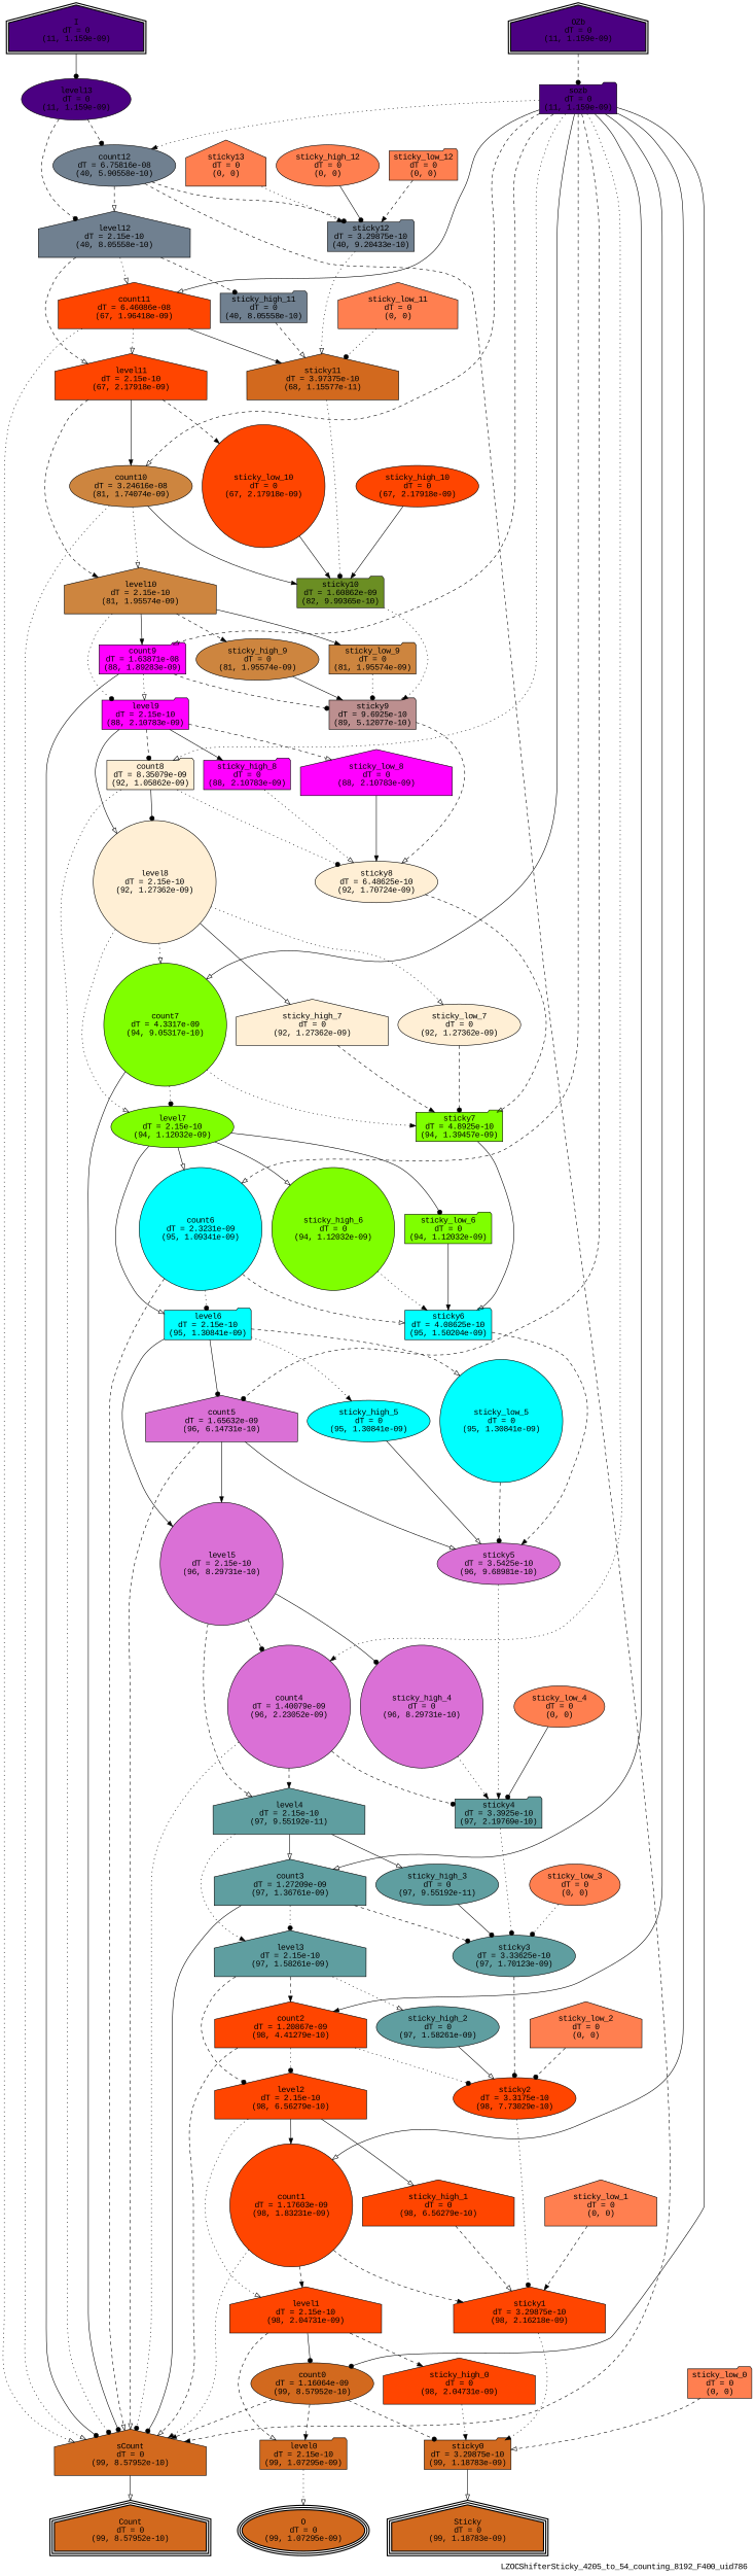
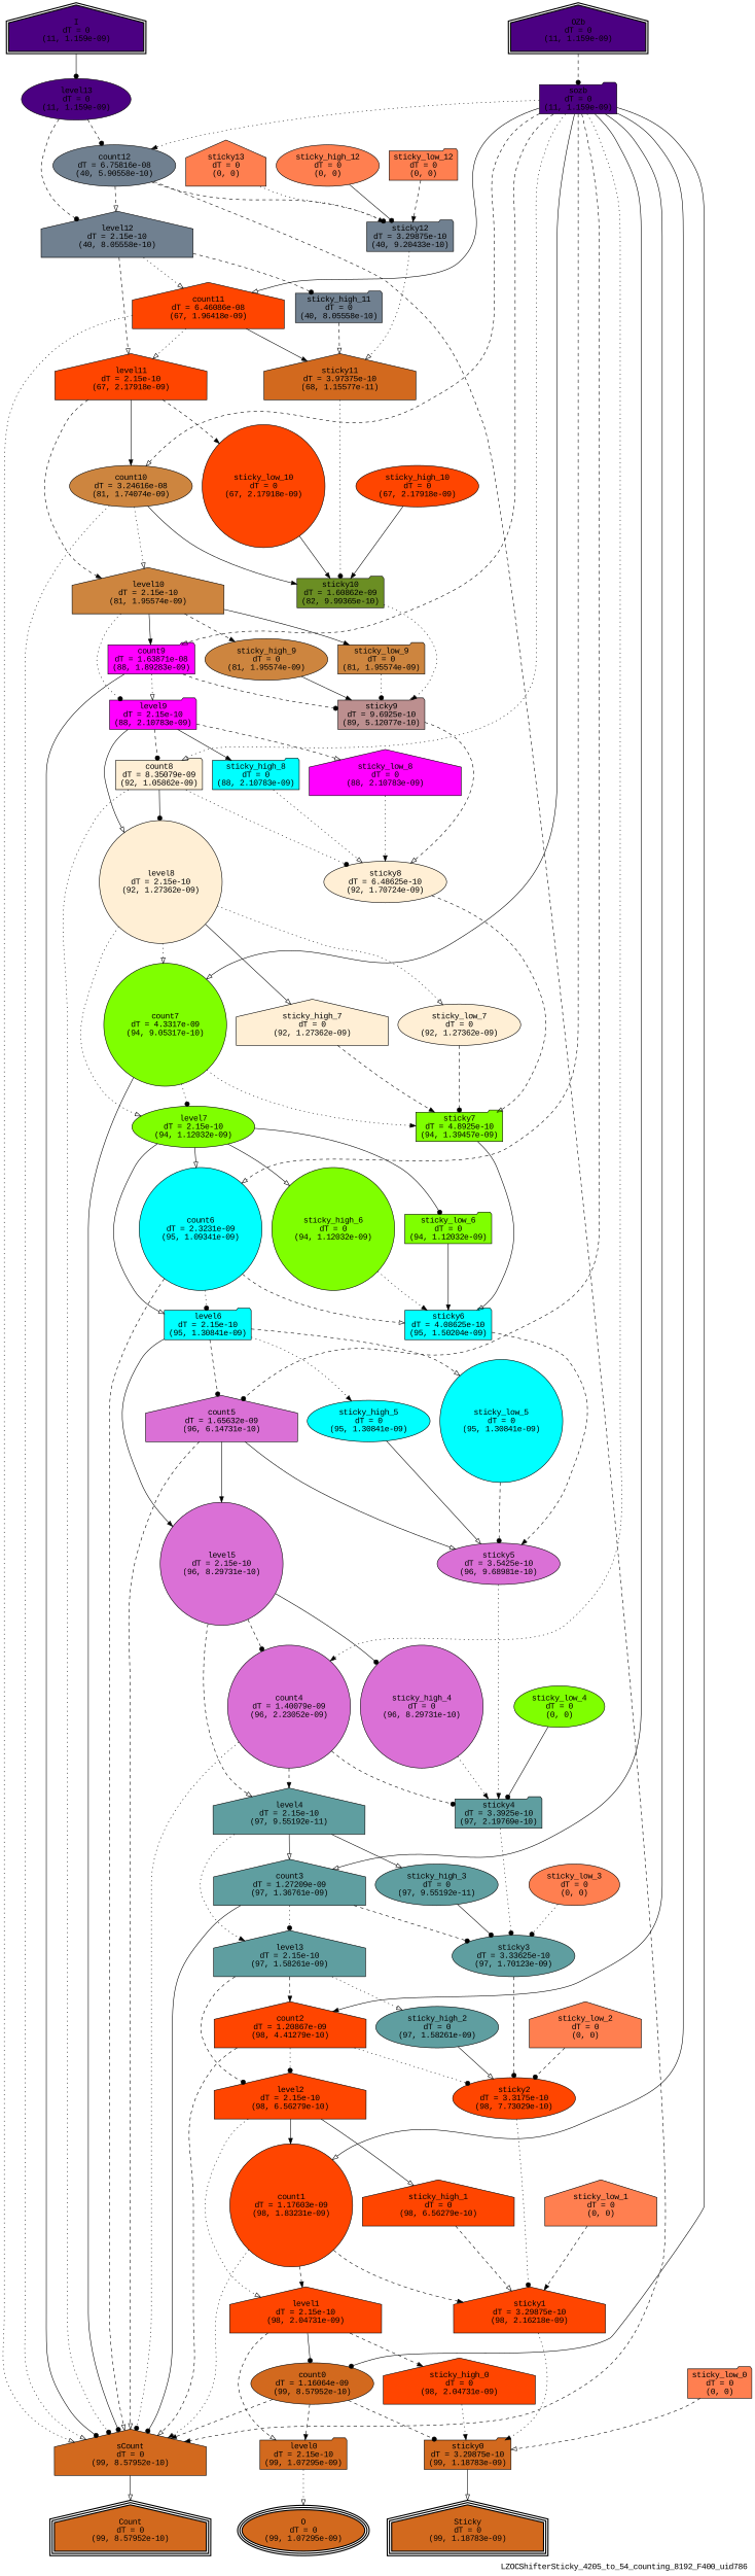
  digraph {
    fontname="Liberation Mono"
    label=LZOCShifterSticky_4205_to_54_counting_8192_F400_uid786
    labeljust=right
    labelloc=bottom
    nodesep=0.25
    ranksep=0.5
    node [color=black fillcolor=orangered fontname="Liberation Mono" peripheries=1 shape=house style=filled]
    edge [arrowhead=onormal arrowsize=1.0 arrowtail=normal color=black dir=forward fontname="Liberation Mono" style=dashed]
    n1 [fillcolor=indigo label="I\ndT = 0\n(11, 1.159e-09)" peripheries=2 style="bold, filled"]
    n2 [fillcolor=indigo label="OZb\ndT = 0\n(11, 1.159e-09)" peripheries=2 style="bold, filled"]
    n3 [fillcolor=chocolate label="Count\ndT = 0\n(99, 8.57952e-10)" peripheries=3 style="bold, filled"]
    n4 [fillcolor=chocolate label="O\ndT = 0\n(99, 1.07295e-09)" peripheries=3 shape=ellipse style="bold, filled"]
    n5 [fillcolor=chocolate label="Sticky\ndT = 0\n(99, 1.18783e-09)" peripheries=3 style="bold, filled"]
    n6 [fillcolor=indigo label="level13\ndT = 0\n(11, 1.159e-09)" shape=ellipse]
    n7 [fillcolor=indigo label="sozb\ndT = 0\n(11, 1.159e-09)" shape=folder]
    n8 [fillcolor=slategray label="count12\ndT = 6.75816e-08\n(40, 5.90558e-10)" shape=ellipse]
    n9 [fillcolor=slategray label="level12\ndT = 2.15e-10\n(40, 8.05558e-10)"]
    n10 [label="count11\ndT = 6.46086e-08\n(67, 1.96418e-09)"]
    n11 [fillcolor=peru label="count10\ndT = 3.24616e-08\n(81, 1.74074e-09)" shape=ellipse]
    n12 [fillcolor=magenta label="count9\ndT = 1.63871e-08\n(88, 1.89283e-09)" shape=folder]
    n13 [fillcolor=papayawhip label="count8\ndT = 8.35079e-09\n(92, 1.05862e-09)" shape=folder]
    n14 [fillcolor=chartreuse label="count7\ndT = 4.3317e-09\n(94, 9.05317e-10)" shape=circle]
    n15 [fillcolor=cyan label="count6\ndT = 2.3231e-09\n(95, 1.09341e-09)" shape=circle]
    n16 [fillcolor=orchid label="count5\ndT = 1.65632e-09\n(96, 6.14731e-10)"]
    n17 [fillcolor=orchid label="count4\ndT = 1.40079e-09\n(96, 2.23052e-09)" shape=circle]
    n18 [fillcolor=cadetblue label="count3\ndT = 1.27209e-09\n(97, 1.36761e-09)"]
    n19 [label="count2\ndT = 1.20867e-09\n(98, 4.41279e-10)"]
    n20 [label="count1\ndT = 1.17603e-09\n(98, 1.83231e-09)" shape=circle]
    n21 [fillcolor=chocolate label="count0\ndT = 1.16064e-09\n(99, 8.57952e-10)" shape=ellipse]
    n22 [fillcolor=slategray label="sticky12\ndT = 3.29875e-10\n(40, 9.20433e-10)" shape=folder]
    n23 [fillcolor=chocolate label="sCount\ndT = 0\n(99, 8.57952e-10)"]
    n24 [label="level11\ndT = 2.15e-10\n(67, 2.17918e-09)"]
    n25 [fillcolor=slategray label="sticky_high_11\ndT = 0\n(40, 8.05558e-10)" shape=folder]
    n26 [fillcolor=chocolate label="sticky11\ndT = 3.97375e-10\n(68, 1.15577e-11)"]
    n27 [fillcolor=peru label="level10\ndT = 2.15e-10\n(81, 1.95574e-09)"]
    n28 [fillcolor=olivedrab label="sticky10\ndT = 1.60862e-09\n(82, 9.99365e-10)" shape=folder]
    n29 [fillcolor=magenta label="level9\ndT = 2.15e-10\n(88, 2.10783e-09)" shape=folder]
    n30 [fillcolor=rosybrown label="sticky9\ndT = 9.6925e-10\n(89, 5.12077e-10)" shape=folder]
    n31 [fillcolor=papayawhip label="level8\ndT = 2.15e-10\n(92, 1.27362e-09)" shape=circle]
    n32 [fillcolor=papayawhip label="sticky8\ndT = 6.48625e-10\n(92, 1.70724e-09)" shape=ellipse]
    n33 [fillcolor=chartreuse label="level7\ndT = 2.15e-10\n(94, 1.12032e-09)" shape=ellipse]
    n34 [fillcolor=chartreuse label="sticky7\ndT = 4.8925e-10\n(94, 1.39457e-09)" shape=folder]
    n35 [fillcolor=cyan label="level6\ndT = 2.15e-10\n(95, 1.30841e-09)" shape=folder]
    n36 [fillcolor=cyan label="sticky6\ndT = 4.08625e-10\n(95, 1.50204e-09)" shape=folder]
    n37 [fillcolor=orchid label="level5\ndT = 2.15e-10\n(96, 8.29731e-10)" shape=circle]
    n38 [fillcolor=orchid label="sticky5\ndT = 3.5425e-10\n(96, 9.68981e-10)" shape=ellipse]
    n39 [fillcolor=cadetblue label="level4\ndT = 2.15e-10\n(97, 9.55192e-11)"]
    n40 [fillcolor=cadetblue label="sticky4\ndT = 3.3925e-10\n(97, 2.19769e-10)" shape=folder]
    n41 [fillcolor=cadetblue label="level3\ndT = 2.15e-10\n(97, 1.58261e-09)"]
    n42 [fillcolor=cadetblue label="sticky3\ndT = 3.33625e-10\n(97, 1.70123e-09)" shape=ellipse]
    n43 [label="level2\ndT = 2.15e-10\n(98, 6.56279e-10)"]
    n44 [label="sticky2\ndT = 3.3175e-10\n(98, 7.73029e-10)" shape=ellipse]
    n45 [label="level1\ndT = 2.15e-10\n(98, 2.04731e-09)"]
    n46 [label="sticky1\ndT = 3.29875e-10\n(98, 2.16218e-09)"]
    n47 [fillcolor=chocolate label="level0\ndT = 2.15e-10\n(99, 1.07295e-09)" shape=folder]
    n48 [fillcolor=chocolate label="sticky0\ndT = 3.29875e-10\n(99, 1.18783e-09)" shape=folder]
    n49 [fillcolor=coral label="sticky13\ndT = 0\n(0, 0)"]
    n50 [label="sticky_low_10\ndT = 0\n(67, 2.17918e-09)" shape=circle]
    n51 [fillcolor=coral label="sticky_high_12\ndT = 0\n(0, 0)" shape=ellipse]
    n52 [fillcolor=coral label="sticky_low_12\ndT = 0\n(0, 0)" shape=folder]
    n53 [fillcolor=peru label="sticky_high_9\ndT = 0\n(81, 1.95574e-09)" shape=ellipse]
    n54 [fillcolor=peru label="sticky_low_9\ndT = 0\n(81, 1.95574e-09)" shape=folder]
    n55 [label="sticky_high_10\ndT = 0\n(67, 2.17918e-09)" shape=ellipse]
-   n56 [fillcolor=coral label="sticky_low_11\ndT = 0\n(0, 0)"]
-   n57 [fillcolor=magenta label="sticky_high_8\ndT = 0\n(88, 2.10783e-09)" shape=folder]
+   n57 [fillcolor=cyan label="sticky_high_8\ndT = 0\n(88, 2.10783e-09)" shape=folder]
    n58 [fillcolor=magenta label="sticky_low_8\ndT = 0\n(88, 2.10783e-09)"]
    n59 [fillcolor=papayawhip label="sticky_high_7\ndT = 0\n(92, 1.27362e-09)"]
    n60 [fillcolor=papayawhip label="sticky_low_7\ndT = 0\n(92, 1.27362e-09)" shape=ellipse]
    n61 [fillcolor=chartreuse label="sticky_high_6\ndT = 0\n(94, 1.12032e-09)" shape=circle]
    n62 [fillcolor=chartreuse label="sticky_low_6\ndT = 0\n(94, 1.12032e-09)" shape=folder]
    n63 [fillcolor=cyan label="sticky_high_5\ndT = 0\n(95, 1.30841e-09)" shape=ellipse]
    n64 [fillcolor=cyan label="sticky_low_5\ndT = 0\n(95, 1.30841e-09)" shape=circle]
    n65 [fillcolor=orchid label="sticky_high_4\ndT = 0\n(96, 8.29731e-10)" shape=circle]
    n66 [fillcolor=cadetblue label="sticky_high_3\ndT = 0\n(97, 9.55192e-11)" shape=ellipse]
    n67 [fillcolor=cadetblue label="sticky_high_2\ndT = 0\n(97, 1.58261e-09)" shape=ellipse]
-   n68 [fillcolor=coral label="sticky_low_4\ndT = 0\n(0, 0)" shape=ellipse]
+   n68 [fillcolor=chartreuse label="sticky_low_4\ndT = 0\n(0, 0)" shape=ellipse]
    n69 [label="sticky_high_1\ndT = 0\n(98, 6.56279e-10)"]
    n70 [fillcolor=coral label="sticky_low_3\ndT = 0\n(0, 0)" shape=ellipse]
    n71 [label="sticky_high_0\ndT = 0\n(98, 2.04731e-09)"]
    n72 [fillcolor=coral label="sticky_low_2\ndT = 0\n(0, 0)"]
    n73 [fillcolor=coral label="sticky_low_1\ndT = 0\n(0, 0)"]
    n74 [fillcolor=coral label="sticky_low_0\ndT = 0\n(0, 0)" shape=folder]
    subgraph sub_1 {
      rank=same
      n1
      n2
    }
    subgraph sub_2 {
      rank=same
      n3
      n4
      n5
    }
    n1 -> n6 [arrowhead=dot style=solid]
    n2 -> n7 [arrowhead=dot]
    n6 -> n8 [arrowhead=dot]
    n6 -> n9 [arrowhead=dot]
    n7 -> n8 [arrowhead=normal style=dotted]
    n7 -> n10 [style=solid]
    n7 -> n11
    n7 -> n12
    n7 -> n13 [style=dotted]
    n7 -> n14 [style=solid]
    n7 -> n15
    n7 -> n16 [arrowhead=dot]
    n7 -> n17 [arrowhead=normal style=dotted]
    n7 -> n18 [style=solid]
    n7 -> n19 [arrowhead=normal style=solid]
    n7 -> n20 [style=solid]
    n7 -> n21 [arrowhead=dot style=solid]
    n8 -> n9
    n8 -> n22 [arrowhead=dot]
    n8 -> n23 [arrowhead=normal]
    n9 -> n10 [style=dotted]
    n9 -> n24
    n9 -> n25 [arrowhead=dot]
    n10 -> n23 [style=dotted]
    n10 -> n24 [style=dotted]
    n10 -> n26 [arrowhead=normal style=solid]
    n11 -> n23 [style=dotted]
    n11 -> n27 [style=dotted]
    n11 -> n28 [arrowhead=normal style=solid]
    n12 -> n23 [arrowhead=dot style=solid]
    n12 -> n29 [style=dotted]
    n12 -> n30 [arrowhead=dot]
    n13 -> n23 [arrowhead=dot style=dotted]
    n13 -> n31 [arrowhead=dot style=solid]
    n13 -> n32 [arrowhead=dot style=dotted]
    n14 -> n23 [arrowhead=dot style=solid]
    n14 -> n33 [arrowhead=dot style=dotted]
    n14 -> n34 [arrowhead=normal style=dotted]
    n15 -> n23
    n15 -> n35 [arrowhead=dot style=dotted]
    n15 -> n36
    n16 -> n23
    n16 -> n37 [arrowhead=normal style=solid]
    n16 -> n38 [style=solid]
    n17 -> n23 [arrowhead=dot style=dotted]
    n17 -> n39 [arrowhead=normal]
    n17 -> n40 [arrowhead=dot]
    n18 -> n23 [arrowhead=dot style=solid]
    n18 -> n41 [arrowhead=dot style=dotted]
    n18 -> n42 [arrowhead=dot]
    n19 -> n23
    n19 -> n43 [arrowhead=dot style=dotted]
    n19 -> n44 [arrowhead=dot style=dotted]
    n20 -> n23 [arrowhead=normal style=dotted]
    n20 -> n45 [arrowhead=normal]
    n20 -> n46 [arrowhead=normal]
    n21 -> n23 [arrowhead=normal]
    n21 -> n47 [arrowhead=normal]
    n21 -> n48 [arrowhead=dot]
    n22 -> n26 [style=dotted]
    n23 -> n3 [style=solid]
    n24 -> n11 [arrowhead=normal style=solid]
    n24 -> n27 [arrowhead=normal]
    n24 -> n50 [arrowhead=normal]
    n25 -> n26
    n26 -> n28 [arrowhead=dot style=dotted]
    n27 -> n12 [arrowhead=normal style=solid]
    n27 -> n29 [arrowhead=dot style=dotted]
    n27 -> n53 [arrowhead=normal]
    n27 -> n54 [arrowhead=normal style=solid]
    n28 -> n30 [arrowhead=normal style=dotted]
    n29 -> n13 [arrowhead=dot]
    n29 -> n31 [style=solid]
    n29 -> n57 [arrowhead=normal style=solid]
    n29 -> n58
    n30 -> n32
    n31 -> n14 [style=dotted]
    n31 -> n33 [style=dotted]
    n31 -> n59 [style=solid]
    n31 -> n60 [style=dotted]
    n32 -> n34
    n33 -> n15 [style=solid]
    n33 -> n35 [style=solid]
    n33 -> n61 [style=solid]
    n33 -> n62 [arrowhead=dot style=solid]
    n34 -> n36 [style=solid]
-   n35 -> n16 [arrowhead=dot style=solid]
+   n35 -> n16 [arrowhead=dot]
    n35 -> n37 [arrowhead=normal style=solid]
    n35 -> n63 [arrowhead=normal style=dotted]
    n35 -> n64
    n36 -> n38 [arrowhead=normal]
    n37 -> n17 [arrowhead=dot]
    n37 -> n39
    n37 -> n65 [arrowhead=dot style=solid]
    n38 -> n40 [arrowhead=normal style=dotted]
    n39 -> n18 [style=solid]
    n39 -> n41 [arrowhead=normal style=dotted]
    n39 -> n66 [style=solid]
    n40 -> n42 [arrowhead=dot style=dotted]
    n41 -> n19 [arrowhead=normal]
    n41 -> n43 [arrowhead=dot]
    n41 -> n67 [style=dotted]
    n42 -> n44 [arrowhead=dot]
    n43 -> n20 [arrowhead=normal style=solid]
    n43 -> n45 [style=dotted]
    n43 -> n69 [style=solid]
    n44 -> n46 [arrowhead=dot style=dotted]
    n45 -> n21 [arrowhead=dot style=solid]
    n45 -> n47
    n45 -> n71 [arrowhead=normal]
    n46 -> n48 [arrowhead=normal style=dotted]
    n47 -> n4 [style=dotted]
    n48 -> n5 [style=solid]
    n49 -> n22 [arrowhead=normal style=dotted]
    n50 -> n28 [arrowhead=normal style=solid]
    n51 -> n22 [arrowhead=dot style=solid]
    n52 -> n22 [arrowhead=normal]
    n53 -> n30 [arrowhead=normal style=solid]
    n54 -> n30 [arrowhead=dot style=dotted]
    n55 -> n28 [arrowhead=normal style=solid]
-   n56 -> n26 [arrowhead=dot style=dotted]
    n57 -> n32 [style=dotted]
-   n58 -> n32 [arrowhead=normal style=solid]
+   n58 -> n32 [arrowhead=normal style=dotted]
    n59 -> n34 [arrowhead=normal]
    n60 -> n34 [arrowhead=dot]
    n61 -> n36 [arrowhead=normal style=dotted]
    n62 -> n36 [arrowhead=normal style=solid]
    n63 -> n38 [style=solid]
    n64 -> n38 [arrowhead=dot]
    n65 -> n40 [arrowhead=normal style=dotted]
    n66 -> n42 [arrowhead=dot style=solid]
    n67 -> n44 [style=solid]
    n68 -> n40 [arrowhead=dot style=solid]
    n69 -> n46
    n70 -> n42 [arrowhead=dot style=dotted]
    n71 -> n48 [arrowhead=normal style=dotted]
    n72 -> n44 [arrowhead=dot]
    n73 -> n46 [arrowhead=normal]
    n74 -> n48
  }
